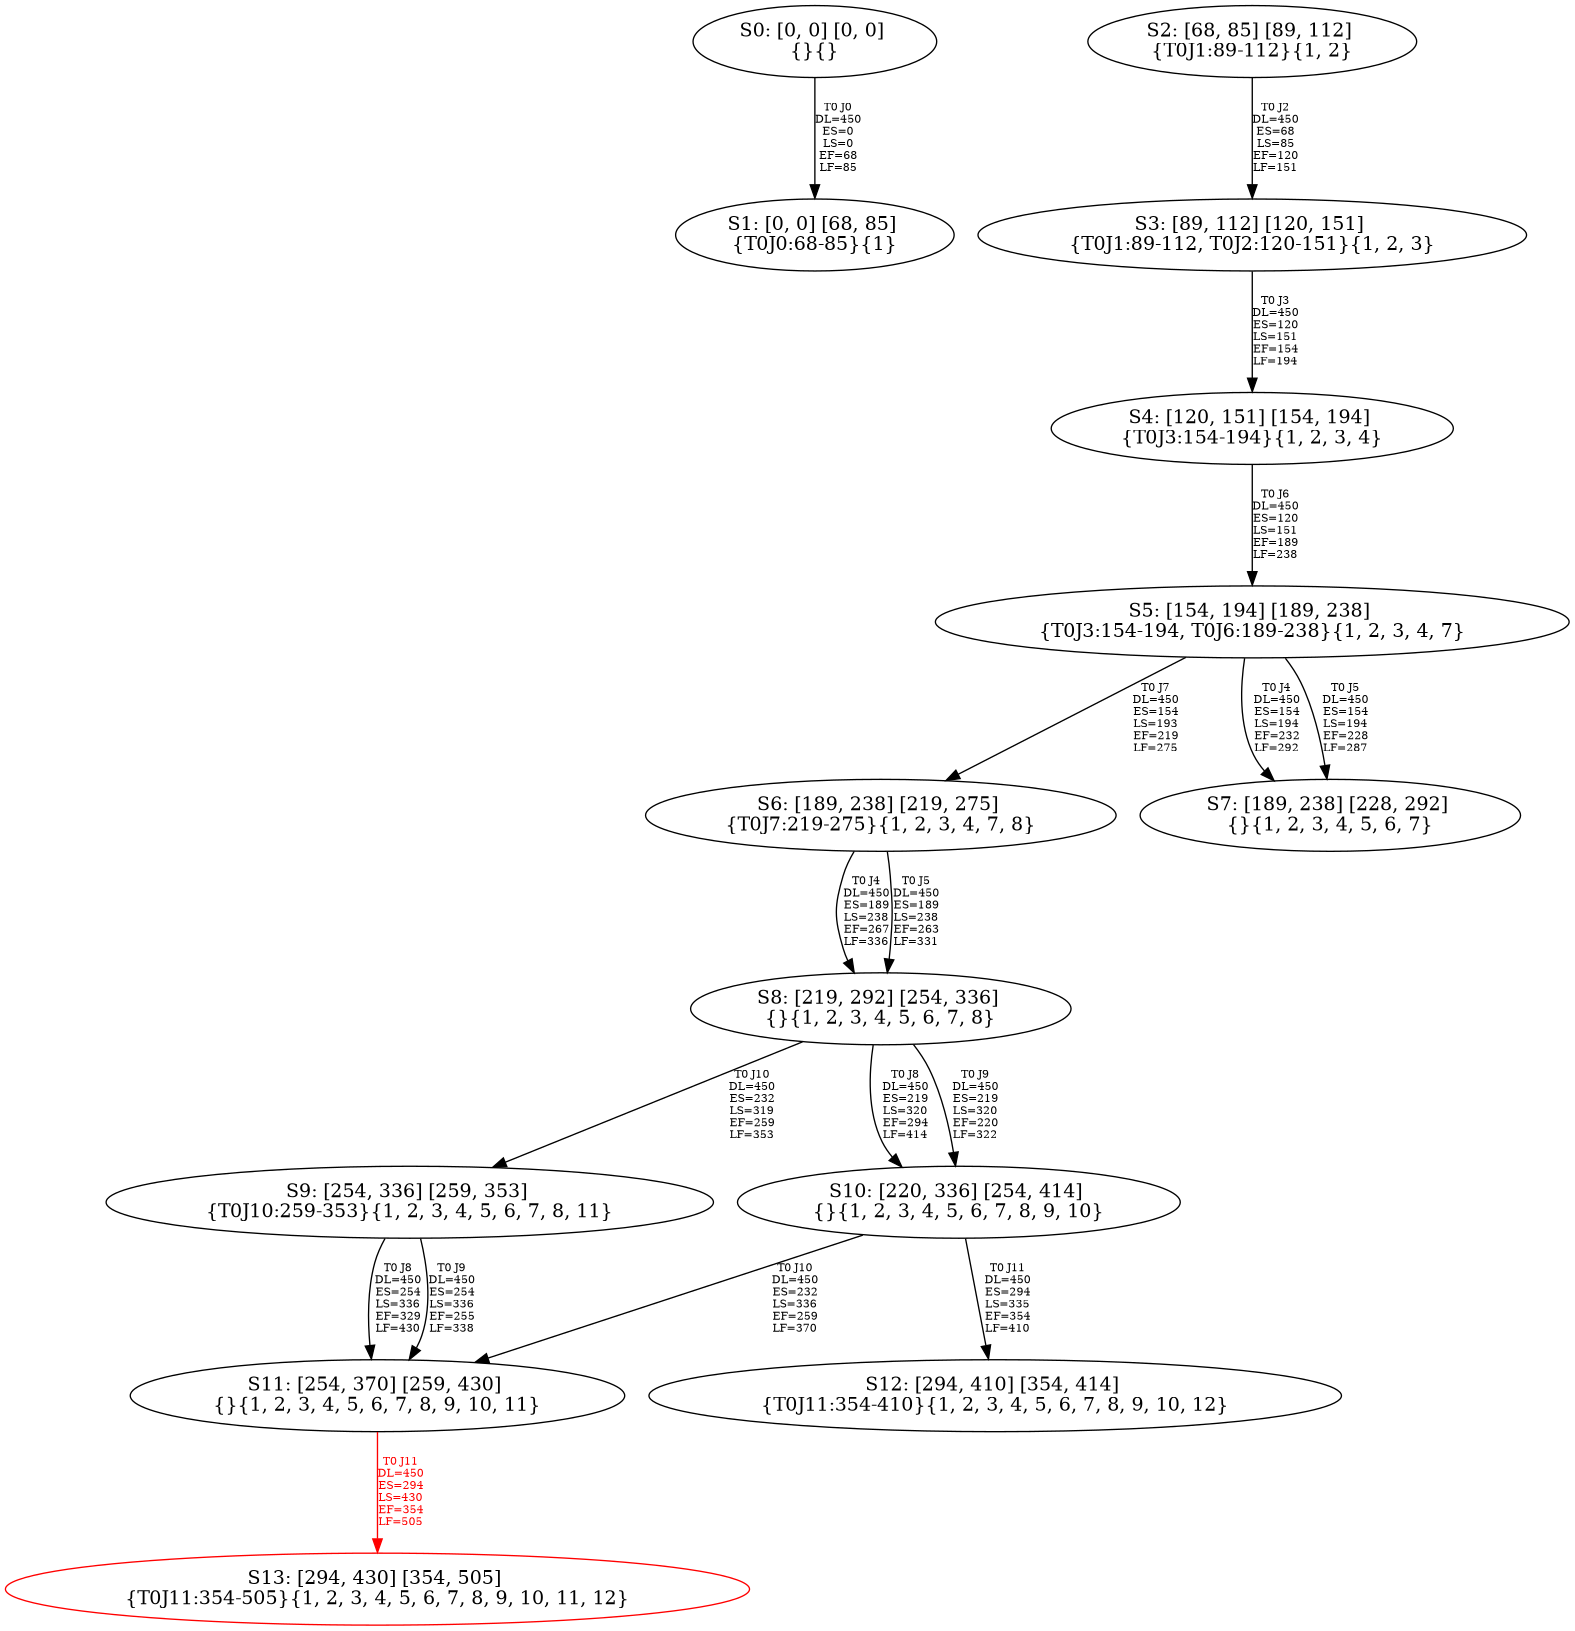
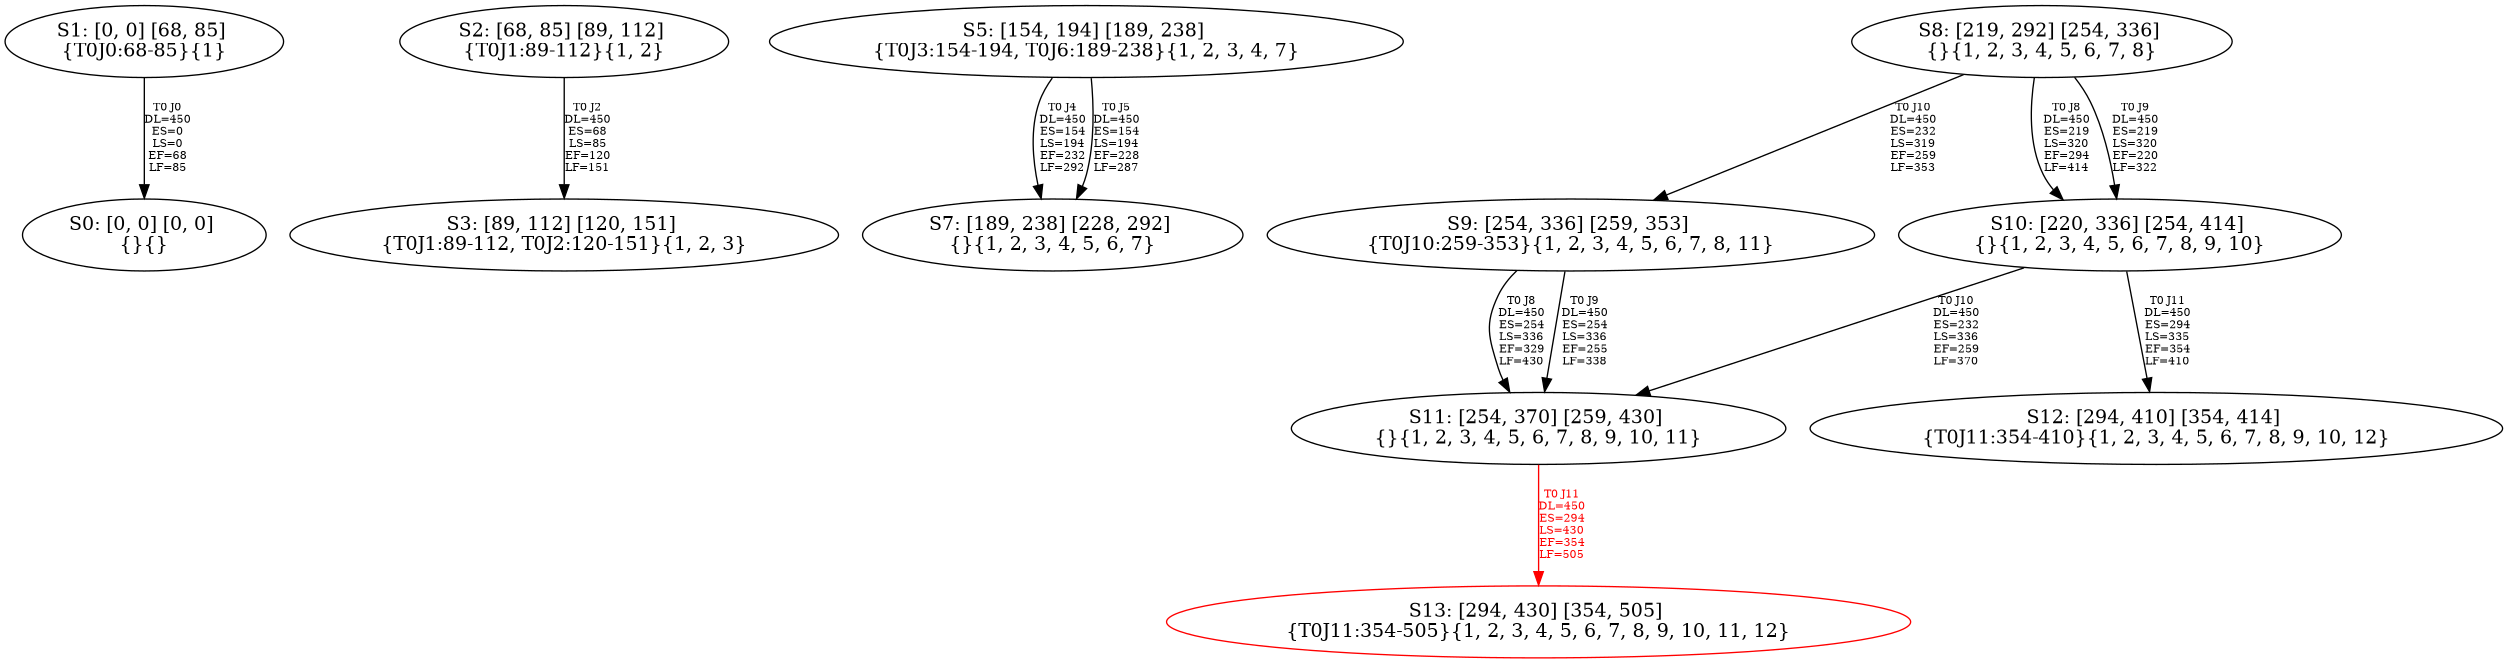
  digraph {
    edge [fontsize=8]
    n1 [label="S0: [0, 0] [0, 0] \n{}{}"]
    n2 [label="S1: [0, 0] [68, 85] \n{T0J0:68-85}{1}"]
    n3 [label="S2: [68, 85] [89, 112] \n{T0J1:89-112}{1, 2}"]
    n4 [label="S3: [89, 112] [120, 151] \n{T0J1:89-112, T0J2:120-151}{1, 2, 3}"]
-   n5 [label="S4: [120, 151] [154, 194] \n{T0J3:154-194}{1, 2, 3, 4}"]
    n6 [label="S5: [154, 194] [189, 238] \n{T0J3:154-194, T0J6:189-238}{1, 2, 3, 4, 7}"]
-   n7 [label="S6: [189, 238] [219, 275] \n{T0J7:219-275}{1, 2, 3, 4, 7, 8}"]
    n8 [label="S7: [189, 238] [228, 292] \n{}{1, 2, 3, 4, 5, 6, 7}"]
    n9 [label="S8: [219, 292] [254, 336] \n{}{1, 2, 3, 4, 5, 6, 7, 8}"]
    n10 [label="S9: [254, 336] [259, 353] \n{T0J10:259-353}{1, 2, 3, 4, 5, 6, 7, 8, 11}"]
    n11 [label="S10: [220, 336] [254, 414] \n{}{1, 2, 3, 4, 5, 6, 7, 8, 9, 10}"]
    n12 [label="S11: [254, 370] [259, 430] \n{}{1, 2, 3, 4, 5, 6, 7, 8, 9, 10, 11}"]
    n13 [label="S12: [294, 410] [354, 414] \n{T0J11:354-410}{1, 2, 3, 4, 5, 6, 7, 8, 9, 10, 12}"]
    n14 [color=Red label="S13: [294, 430] [354, 505] \n{T0J11:354-505}{1, 2, 3, 4, 5, 6, 7, 8, 9, 10, 11, 12}"]
-   n1 -> n2 [label="T0 J0\nDL=450\nES=0\nLS=0\nEF=68\nLF=85"]
+   n2 -> n1 [label="T0 J0\nDL=450\nES=0\nLS=0\nEF=68\nLF=85"]
    n3 -> n4 [label="T0 J2\nDL=450\nES=68\nLS=85\nEF=120\nLF=151"]
-   n4 -> n5 [label="T0 J3\nDL=450\nES=120\nLS=151\nEF=154\nLF=194"]
-   n5 -> n6 [label="T0 J6\nDL=450\nES=120\nLS=151\nEF=189\nLF=238"]
-   n6 -> n7 [label="T0 J7\nDL=450\nES=154\nLS=193\nEF=219\nLF=275"]
    n6 -> n8 [label="T0 J4\nDL=450\nES=154\nLS=194\nEF=232\nLF=292"]
    n6 -> n8 [label="T0 J5\nDL=450\nES=154\nLS=194\nEF=228\nLF=287"]
-   n7 -> n9 [label="T0 J4\nDL=450\nES=189\nLS=238\nEF=267\nLF=336"]
-   n7 -> n9 [label="T0 J5\nDL=450\nES=189\nLS=238\nEF=263\nLF=331"]
    n9 -> n10 [label="T0 J10\nDL=450\nES=232\nLS=319\nEF=259\nLF=353"]
    n9 -> n11 [label="T0 J8\nDL=450\nES=219\nLS=320\nEF=294\nLF=414"]
    n9 -> n11 [label="T0 J9\nDL=450\nES=219\nLS=320\nEF=220\nLF=322"]
    n10 -> n12 [label="T0 J8\nDL=450\nES=254\nLS=336\nEF=329\nLF=430"]
    n10 -> n12 [label="T0 J9\nDL=450\nES=254\nLS=336\nEF=255\nLF=338"]
    n11 -> n12 [label="T0 J10\nDL=450\nES=232\nLS=336\nEF=259\nLF=370"]
    n11 -> n13 [label="T0 J11\nDL=450\nES=294\nLS=335\nEF=354\nLF=410"]
    n12 -> n14 [color=Red fontcolor=Red label="T0 J11\nDL=450\nES=294\nLS=430\nEF=354\nLF=505"]
  }
